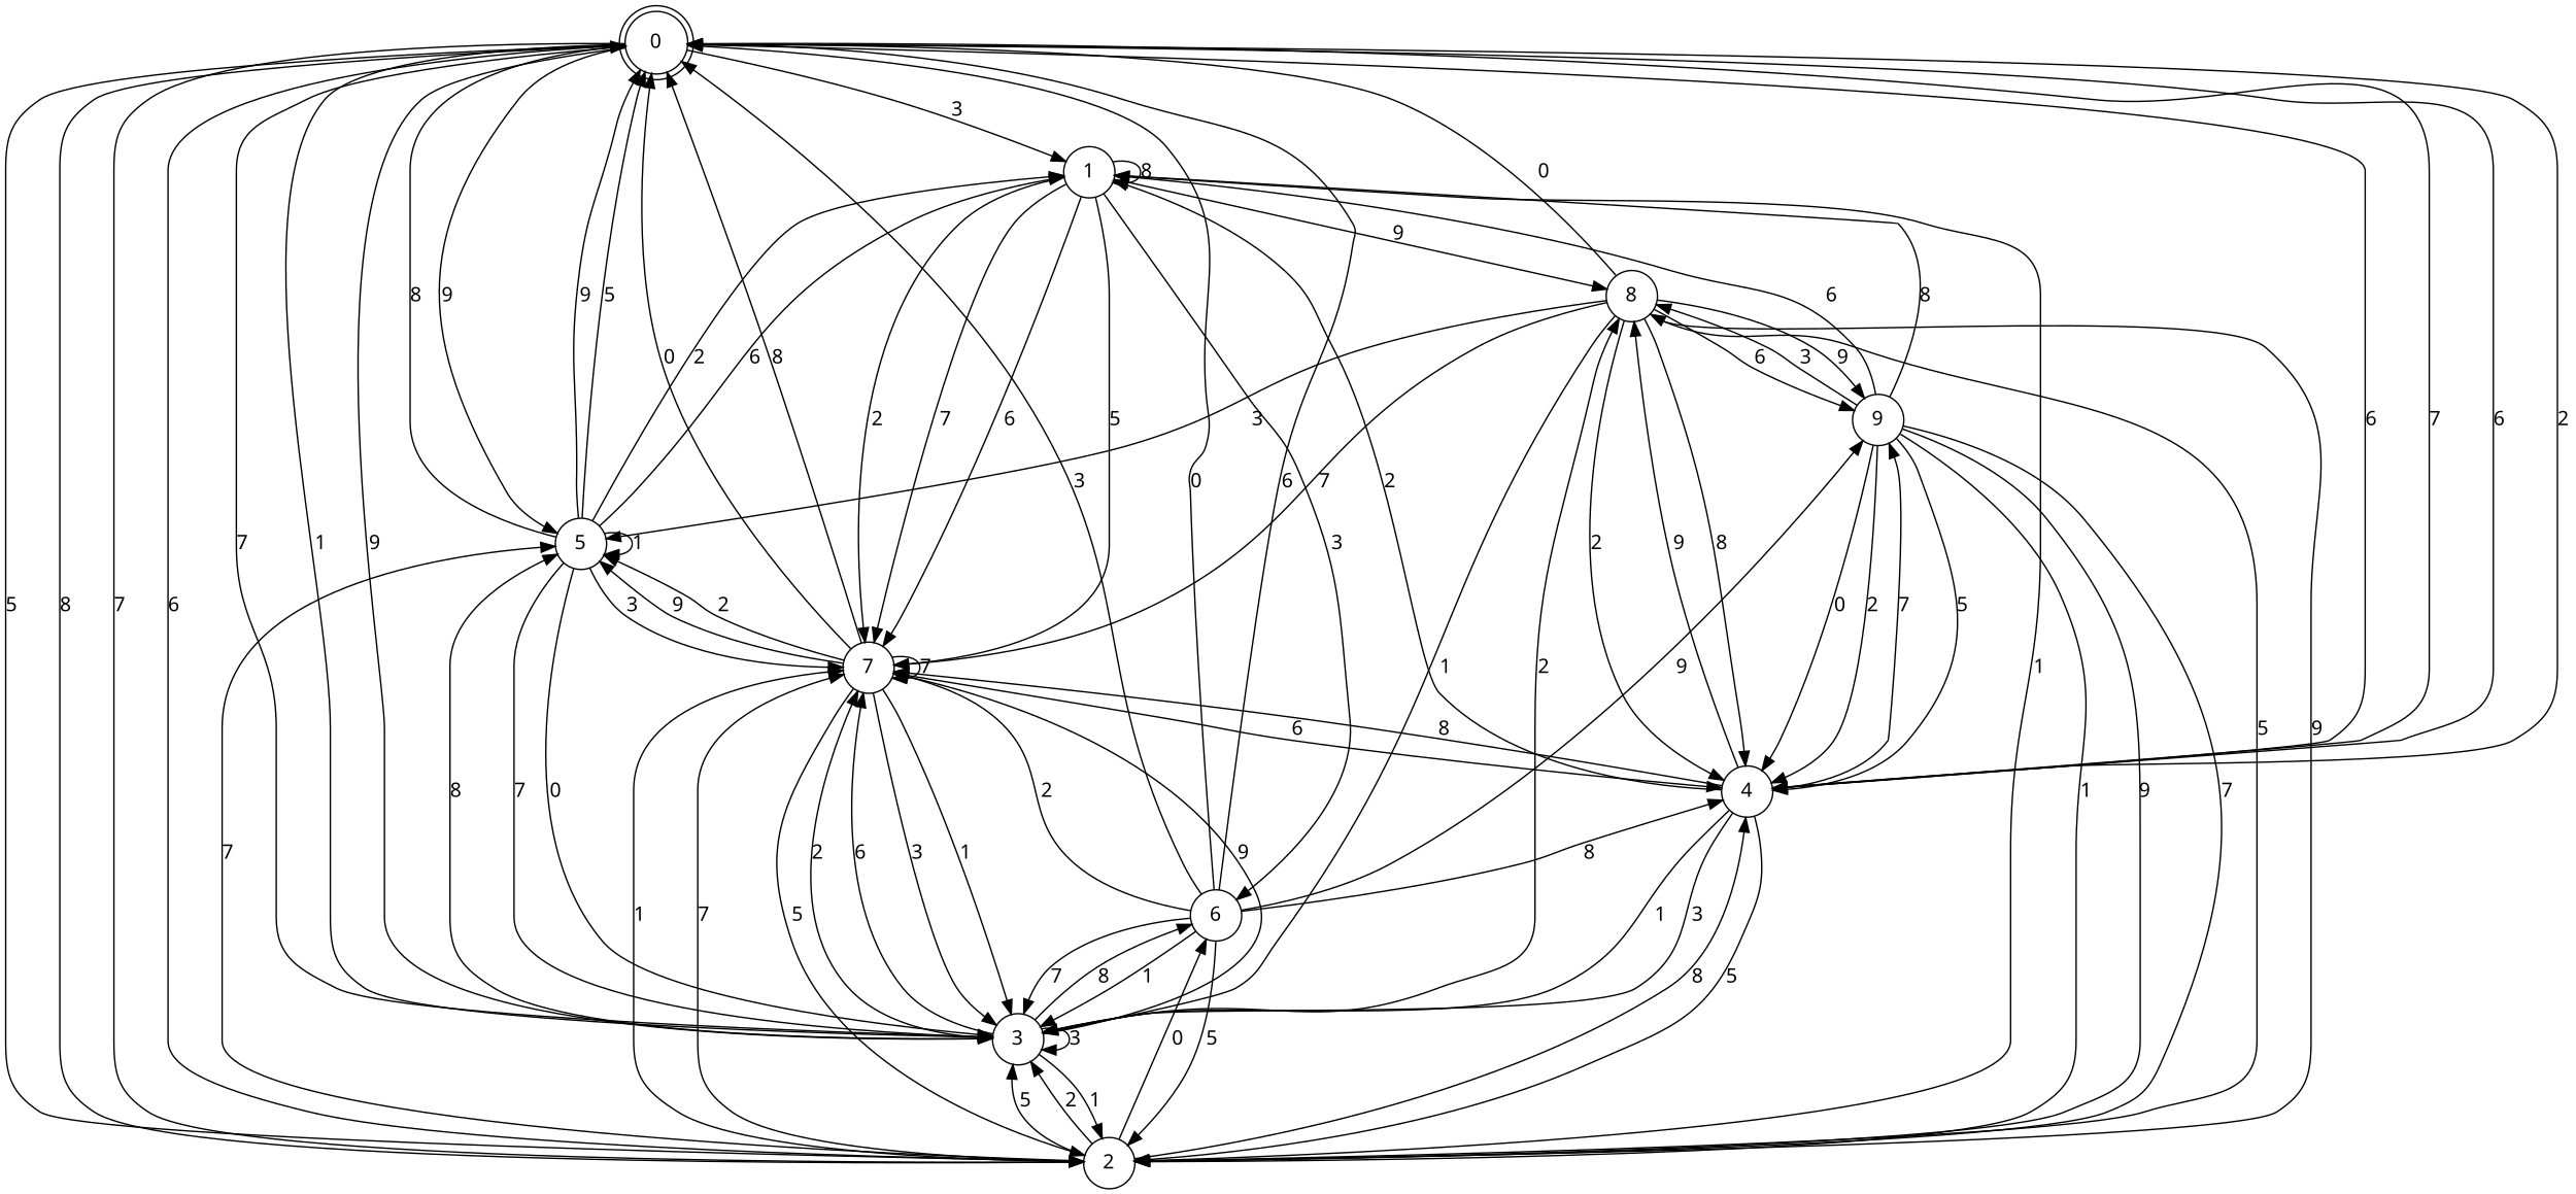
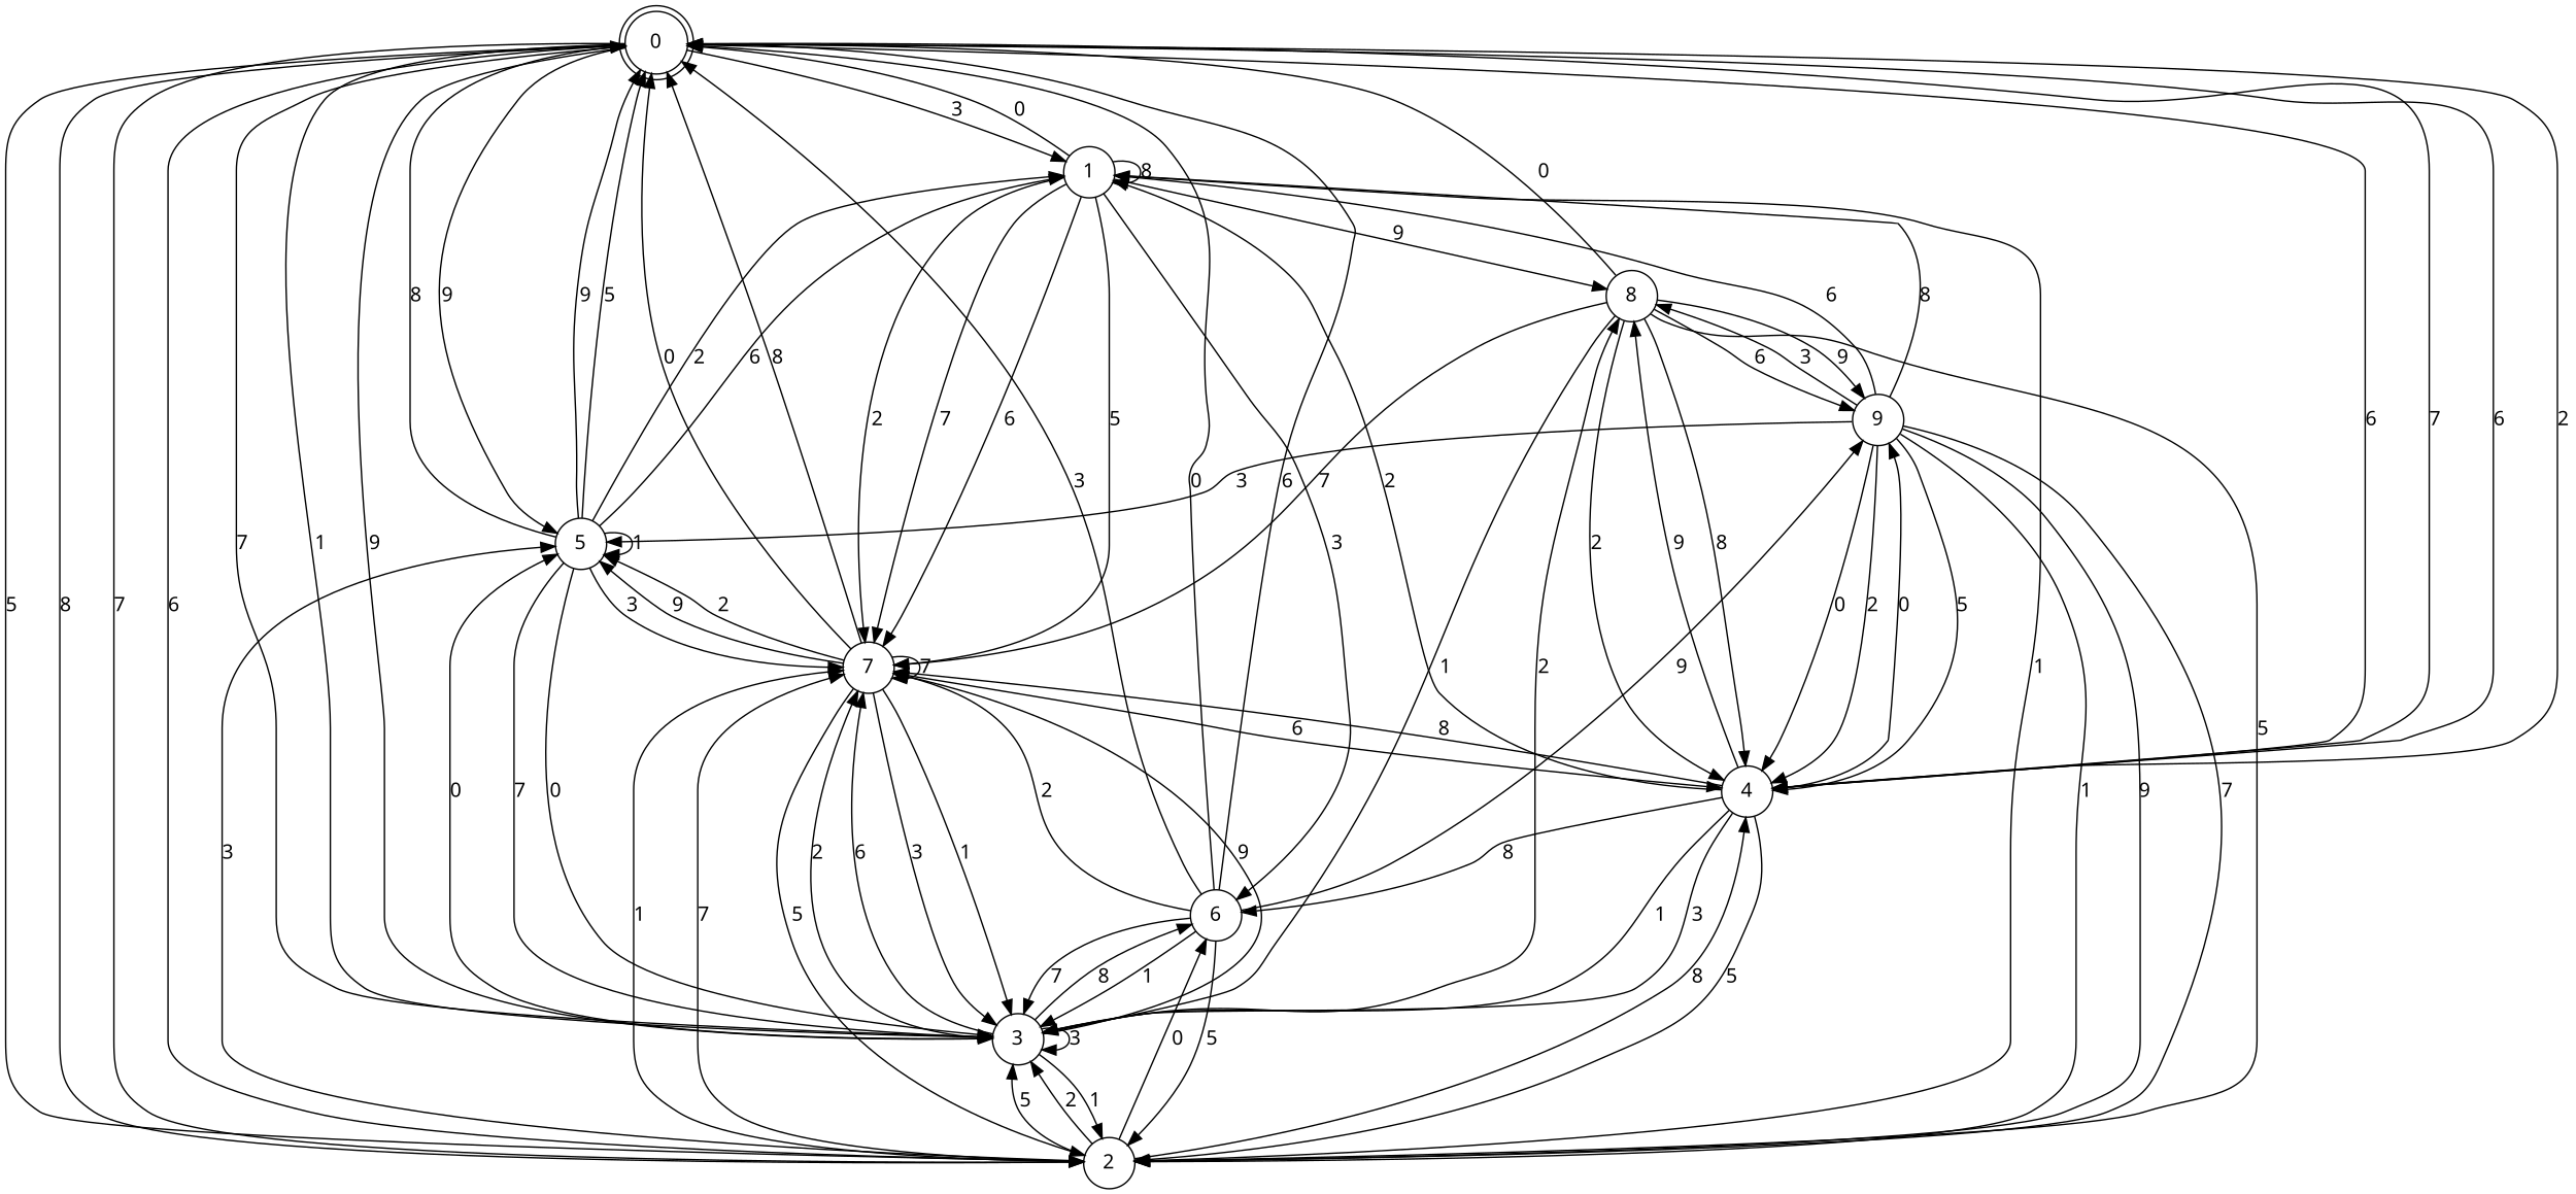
  digraph {
    fontname="Noto Sans"
    node [fontname="Noto Sans" shape=circle]
    edge [fontname="Noto Sans"]
    n1 [label=0 shape=doublecircle]
    n2 [label=1]
    n3 [label=2]
    n4 [label=3]
    n5 [label=4]
    n6 [label=5]
    n7 [label=6]
    n8 [label=7]
    n9 [label=8]
    n10 [label=9]
    n1 -> n2 [label=3]
    n1 -> n3 [label=5]
    n1 -> n3 [label=8]
    n1 -> n3 [label=7]
    n1 -> n4 [label=1]
    n1 -> n4 [label=9]
    n1 -> n5 [label=2]
    n1 -> n5 [label=6]
    n1 -> n6 [label=9]
+   n2 -> n1 [label=0]
    n2 -> n2 [label=8]
    n2 -> n3 [label=1]
    n2 -> n7 [label=3]
    n2 -> n8 [label=5]
    n2 -> n8 [label=2]
    n2 -> n8 [label=7]
    n2 -> n8 [label=6]
    n2 -> n9 [label=9]
    n3 -> n1 [label=6]
    n3 -> n4 [label=5]
    n3 -> n4 [label=2]
    n3 -> n5 [label=8]
-   n3 -> n6 [label=7]
+   n3 -> n6 [label=3]
    n3 -> n7 [label=0]
    n3 -> n8 [label=1]
    n3 -> n8 [label=7]
-   n3 -> n9 [label=9]
    n4 -> n1 [label=7]
    n4 -> n3 [label=1]
    n4 -> n4 [label=3]
-   n4 -> n6 [label=8]
+   n4 -> n6 [label=0]
    n4 -> n7 [label=8]
    n4 -> n8 [label=9]
    n4 -> n8 [label=2]
    n4 -> n8 [label=6]
    n4 -> n9 [label=2]
    n5 -> n1 [label=7]
    n5 -> n1 [label=6]
    n5 -> n2 [label=2]
    n5 -> n3 [label=5]
    n5 -> n4 [label=3]
    n5 -> n4 [label=1]
    n5 -> n8 [label=8]
    n5 -> n9 [label=9]
-   n5 -> n10 [label=7]
+   n5 -> n10 [label=0]
    n6 -> n1 [label=5]
    n6 -> n1 [label=8]
    n6 -> n1 [label=9]
    n6 -> n2 [label=2]
    n6 -> n2 [label=6]
    n6 -> n4 [label=7]
    n6 -> n4 [label=0]
    n6 -> n6 [label=1]
    n6 -> n8 [label=3]
    n7 -> n1 [label=3]
    n7 -> n1 [label=0]
    n7 -> n1 [label=6]
    n7 -> n3 [label=5]
    n7 -> n4 [label=1]
    n7 -> n4 [label=7]
-   n7 -> n5 [label=8]
+   n5 -> n7 [label=8]
    n7 -> n8 [label=2]
    n7 -> n10 [label=9]
    n8 -> n1 [label=8]
    n8 -> n1 [label=0]
    n8 -> n3 [label=5]
    n8 -> n4 [label=3]
    n8 -> n4 [label=1]
    n8 -> n5 [label=6]
    n8 -> n6 [label=9]
    n8 -> n6 [label=2]
    n8 -> n8 [label=7]
    n9 -> n1 [label=0]
    n9 -> n3 [label=5]
    n9 -> n4 [label=1]
    n9 -> n5 [label=8]
    n9 -> n5 [label=2]
-   n9 -> n6 [label=3]
+   n10 -> n6 [label=3]
    n9 -> n8 [label=7]
    n9 -> n10 [label=9]
    n9 -> n10 [label=6]
    n10 -> n2 [label=8]
    n10 -> n2 [label=6]
    n10 -> n3 [label=1]
    n10 -> n3 [label=9]
    n10 -> n3 [label=7]
    n10 -> n5 [label=5]
    n10 -> n5 [label=2]
    n10 -> n5 [label=0]
    n10 -> n9 [label=3]
  }
